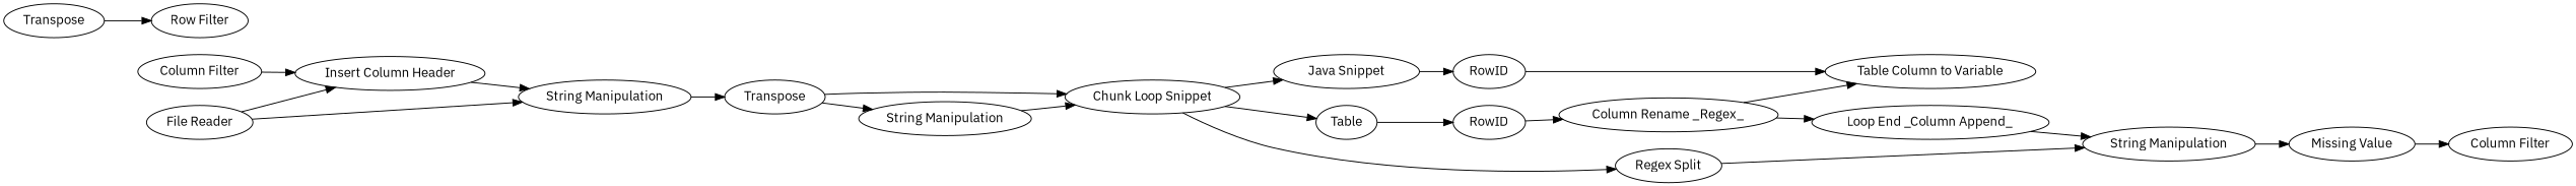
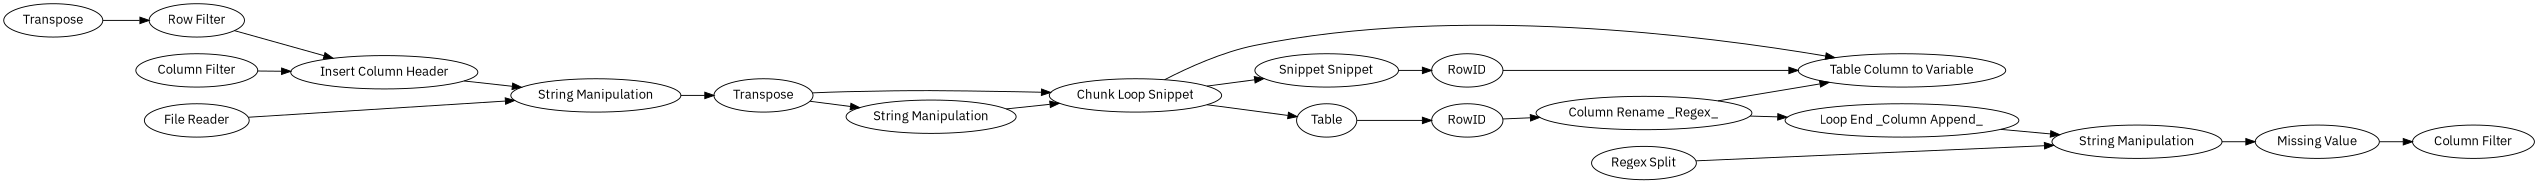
  digraph {
    fontname="IBM Plex Sans"
    rankdir=LR
    node [fontname="IBM Plex Sans"]
    edge [fontname="IBM Plex Sans"]
    n1 [label="Row Filter"]
    n2 [label="Insert Column Header"]
    n3 [label="String Manipulation"]
    n4 [label=Transpose]
    n5 [label=RowID]
    n6 [label="Column Rename _Regex_"]
    n7 [label="Loop End _Column Append_"]
    n8 [label="Table Column to Variable"]
    n9 [label="String Manipulation"]
    n10 [label="Chunk Loop Snippet"]
    n11 [label="String Manipulation"]
    n12 [label=Transpose]
    n13 [label="Column Filter"]
-   n14 [label="Java Snippet"]
+   n14 [label="Snippet Snippet"]
    n15 [label=RowID]
    n16 [label="Regex Split"]
    n17 [label=Table]
    n18 [label="Missing Value"]
    n19 [label="Column Filter"]
    n20 [label="File Reader"]
-   n20 -> n2
+   n1 -> n2
    n2 -> n3
    n3 -> n4
    n4 -> n10
    n4 -> n11
    n5 -> n6
    n6 -> n7
    n6 -> n8
    n7 -> n9
    n9 -> n18
    n10 -> n14
-   n10 -> n16
+   n10 -> n8
    n10 -> n17
    n11 -> n10
    n12 -> n1
    n13 -> n2
    n14 -> n15
    n15 -> n8
    n16 -> n9
    n17 -> n5
    n18 -> n19
    n20 -> n3
  }
